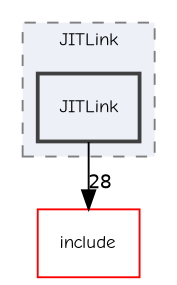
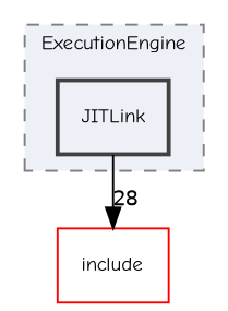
  digraph {
    compound=true
    fontname="Comic Neue"
    node [fillcolor="#edf0f7" fontname="Comic Neue" fontsize=10 shape=box]
    n1 [color=grey25 label=JITLink style="filled,bold,"]
    n2 [color=red label=include]
    subgraph cluster_1 {
      bgcolor="#edf0f7"
      fontsize=10
-     label=JITLink
+     label=ExecutionEngine
      pencolor=grey50
      style="filled,dashed,"
      n1
    }
    n1 -> n2 [fontname="Comic Neue" fontsize=10 headlabel=28 labeldistance=1.5 labelfontname=Helvetica labelfontsize=10]
  }
